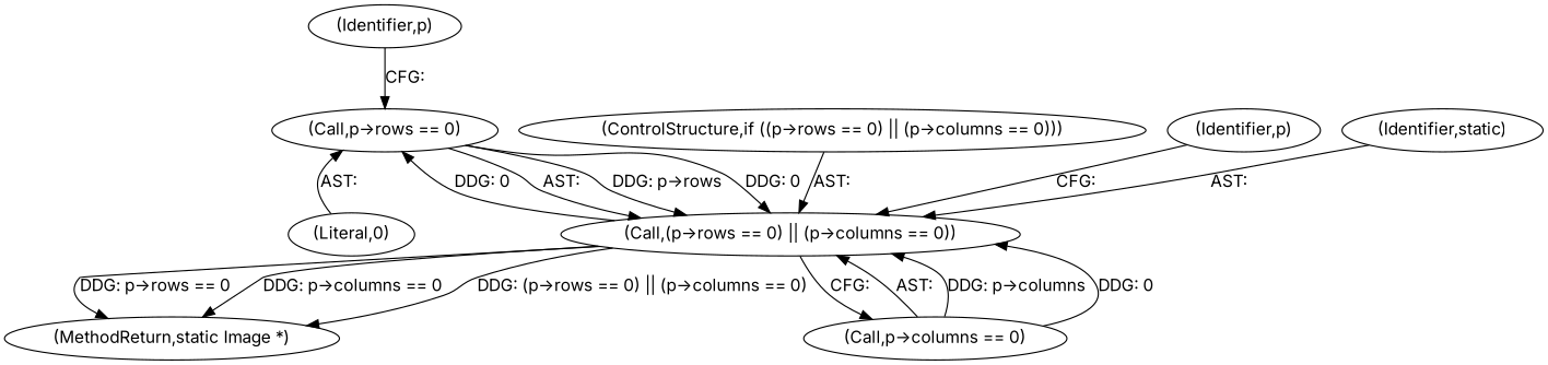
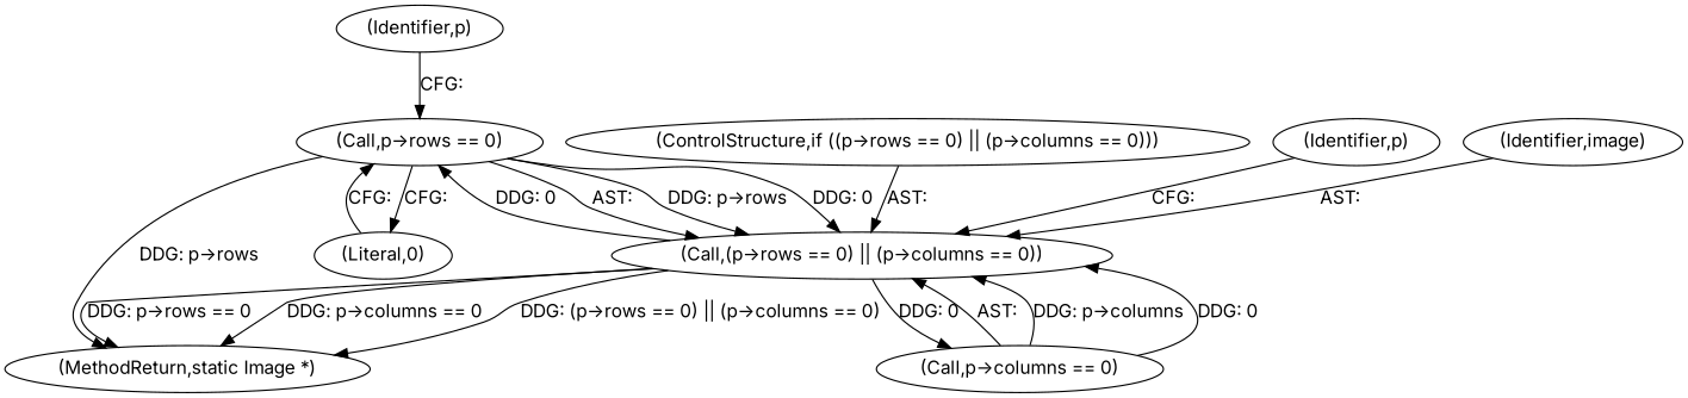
  digraph {
    fontname=Inter
    node [fontname=Inter]
    edge [fontname=Inter]
    n1 [label="(Call,p->rows == 0)"]
    n2 [label="(Call,(p->rows == 0) || (p->columns == 0))"]
    n3 [label="(Literal,0)"]
    n4 [label="(MethodReturn,static Image *)"]
    n5 [label="(Call,p->columns == 0)"]
    n6 [label="(ControlStructure,if ((p->rows == 0) || (p->columns == 0)))"]
    n7 [label="(Identifier,p)"]
    n8 [label="(Identifier,p)"]
-   n9 [label="(Identifier,static)"]
+   n9 [label="(Identifier,image)"]
    n1 -> n2 [label="AST: "]
    n1 -> n2 [label="DDG: p->rows"]
    n1 -> n2 [label="DDG: 0"]
+   n1 -> n3 [label="CFG: "]
+   n1 -> n4 [label="DDG: p->rows"]
    n2 -> n1 [label="DDG: 0"]
    n2 -> n4 [label="DDG: p->columns == 0"]
    n2 -> n4 [label="DDG: (p->rows == 0) || (p->columns == 0)"]
    n2 -> n4 [label="DDG: p->rows == 0"]
-   n2 -> n5 [label="CFG: "]
-   n3 -> n1 [label="AST: "]
+   n2 -> n5 [label="DDG: 0"]
+   n3 -> n1 [label="CFG: "]
    n5 -> n2 [label="AST: "]
    n5 -> n2 [label="DDG: p->columns"]
    n5 -> n2 [label="DDG: 0"]
    n6 -> n2 [label="AST: "]
    n7 -> n1 [label="CFG: "]
    n8 -> n2 [label="CFG: "]
    n9 -> n2 [label="AST: "]
  }
